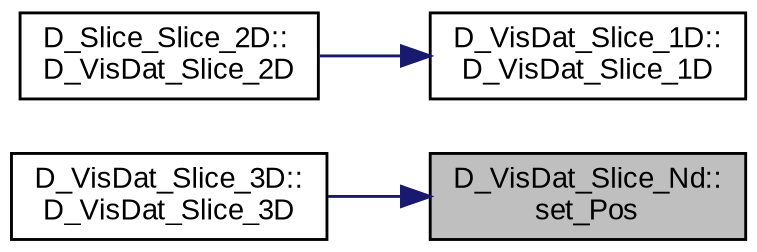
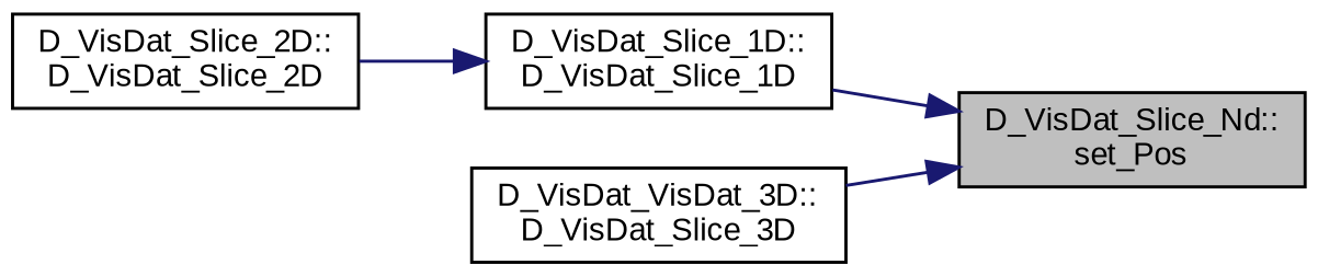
  digraph {
    fontname="Liberation Sans"
    rankdir=RL
    node [color=black fillcolor=white fontname="Liberation Sans" fontsize=10 shape=record style=filled]
    edge [color=midnightblue dir=back fontname="Liberation Sans" fontsize=10 labelfontname=Helvetica labelfontsize=10 style=solid]
    n1 [fillcolor=grey75 fontcolor=black height=0.2 label="D_VisDat_Slice_Nd::\lset_Pos" width=0.4]
    n2 [height=0.2 label="D_VisDat_Slice_1D::\lD_VisDat_Slice_1D" width=0.4]
-   n3 [height=0.2 label="D_VisDat_Slice_3D::\lD_VisDat_Slice_3D" width=0.4]
-   n4 [height=0.2 label="D_Slice_Slice_2D::\lD_VisDat_Slice_2D" width=0.4]
+   n3 [height=0.2 label="D_VisDat_VisDat_3D::\lD_VisDat_Slice_3D" width=0.4]
+   n4 [height=0.2 label="D_VisDat_Slice_2D::\lD_VisDat_Slice_2D" width=0.4]
+   n1 -> n2
    n1 -> n3
    n2 -> n4
  }
